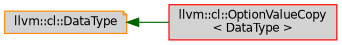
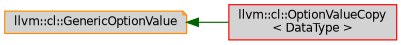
  digraph {
    rankdir=LR
    node [fillcolor=lightgrey fontname=Helvetica fontsize=10 style=filled]
    n1 [color=red fontcolor=black height=0.2 label="llvm::cl::OptionValueCopy\l\< DataType \>" shape=box width=0.4]
-   n2 [color=darkorange height=0.2 label="llvm::cl::DataType" shape=note width=0.4]
+   n2 [color=darkorange height=0.2 label="llvm::cl::GenericOptionValue" shape=note width=0.4]
    n2 -> n1 [color=darkgreen dir=back fontname=Helvetica fontsize=10 labelfontname=Helvetica labelfontsize=10 style=solid]
  }
